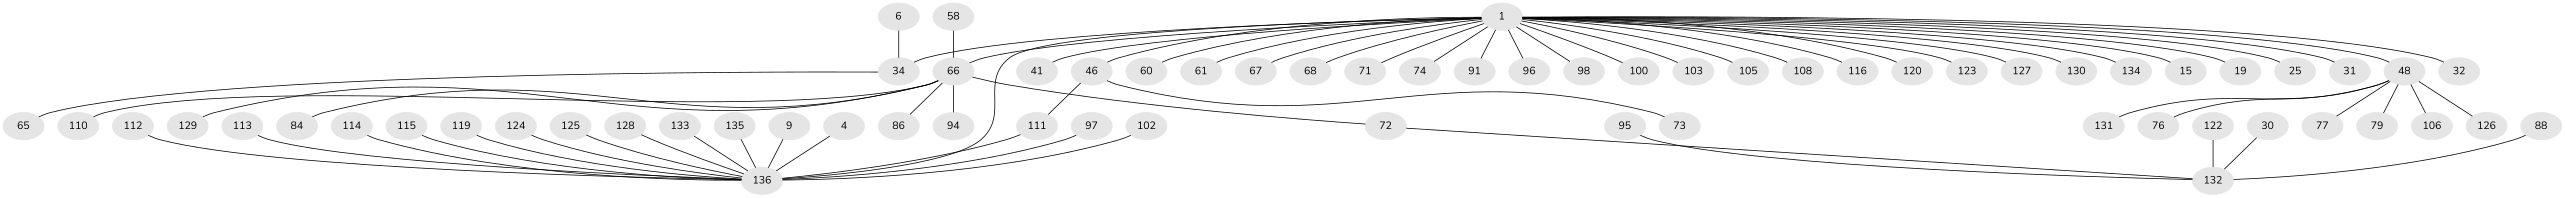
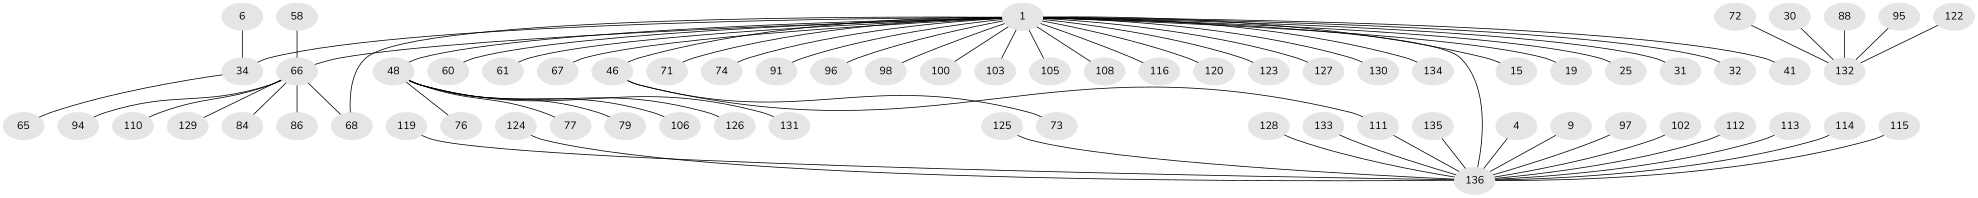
  graph {
    fontname=Nunito
    node [color=gray90 fontname=Nunito style=filled]
    edge [fontname=Nunito]
    1
    15
    19
    25 [super="+22"]
    31
    32
    34 [super="+2+18"]
    41
    46 [super="+36"]
    48 [super="+11+12+47"]
    60
    61
    66 [super="+5+45+16+57"]
    67
    68 [super="+50"]
    71
    74 [super="+7"]
    91 [super="+80"]
    96
    98 [super="+20"]
    100
    103 [super="+99"]
    105 [super="+53"]
    108
    116 [super="+104"]
    120 [super="+118"]
    123
    127
    130
    134
    136 [super="+64+81+107+33+43+69+82+26"]
    65
    73
    111
    76 [super="+27"]
    77 [super="+42"]
    79
    106
    126
    131 [super="+89+121"]
    72
    84 [super="+44"]
    86
    94
    110
    129
    132 [super="+24"]
    4
    6
    9
    30
    58
    88
    95
    97
    102
    112
    113 [super="+92"]
    114
    115
    119
    122
    124
    125
    128 [super="+101"]
    133
    135
    1 -- 15
    1 -- 19
    1 -- 25
    1 -- 31
    1 -- 32
    1 -- 34 [weight=2]
    1 -- 41
    1 -- 46 [weight=2]
    1 -- 48 [weight=2]
    1 -- 60
    1 -- 61
    1 -- 66 [weight=2]
    1 -- 67
    1 -- 68
    1 -- 71
    1 -- 74
    1 -- 91
    1 -- 96
    1 -- 98
    1 -- 100
    1 -- 103
    1 -- 105
    1 -- 108
    1 -- 116
    1 -- 120
    1 -- 123
    1 -- 127
    1 -- 130
    1 -- 134
    1 -- 136 [weight=5]
    34 -- 65
    46 -- 73
    46 -- 111
    48 -- 76
    48 -- 77
    48 -- 79
    48 -- 106
    48 -- 126
    48 -- 131
-   66 -- 72
+   66 -- 68
    66 -- 84
    66 -- 86
    66 -- 94
    66 -- 110
    66 -- 129
    111 -- 136
    72 -- 132
    4 -- 136
    6 -- 34
    9 -- 136
    30 -- 132
    58 -- 66
    88 -- 132
    95 -- 132
    97 -- 136
    102 -- 136
    112 -- 136
    113 -- 136
    114 -- 136
    115 -- 136
    119 -- 136
    122 -- 132
    124 -- 136
    125 -- 136
    128 -- 136
    133 -- 136
    135 -- 136
  }
